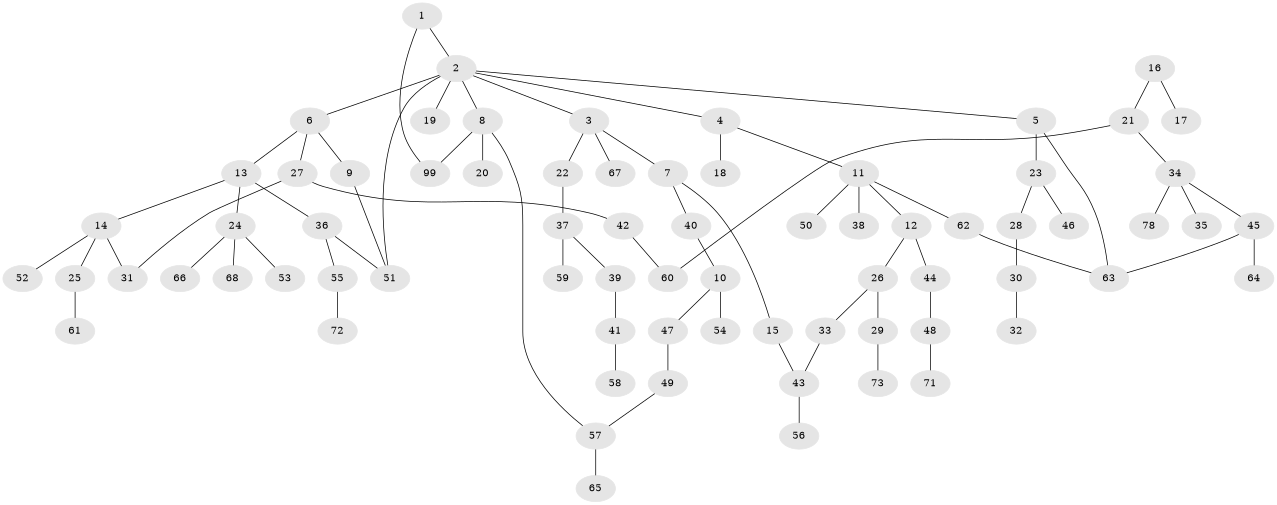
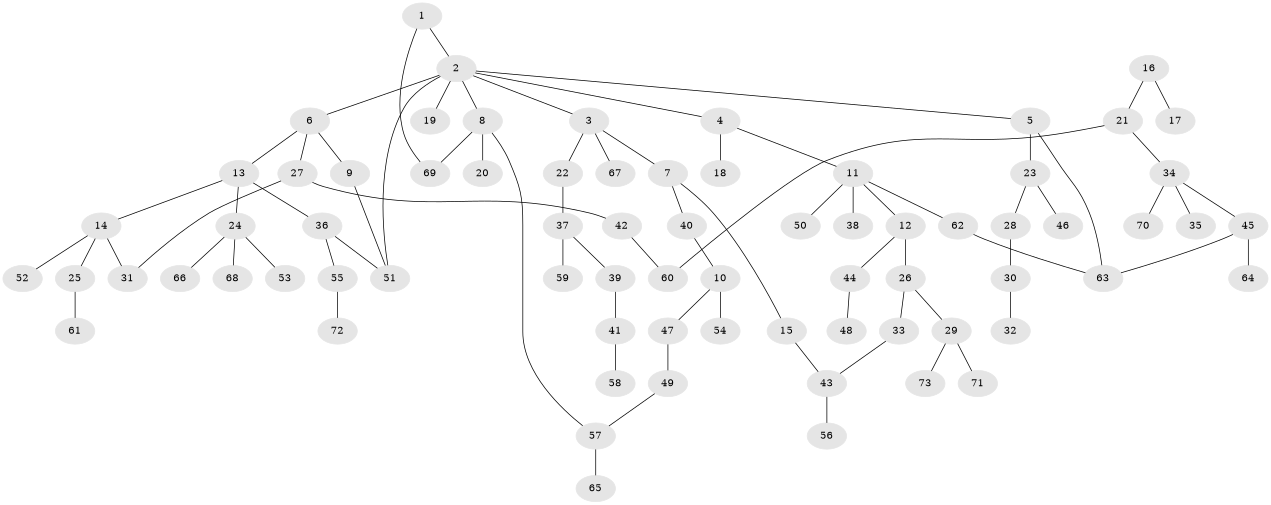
  graph {
    node [color=gray90 style=filled]
    1
    2
-   69 [label=99]
+   69
    3
    4
    5
    6
    8
    19
    51
    7
    22
    67
    11
    18
    23
    63
    9
    13
    27
    20
    57
    15
    40
    37
    12
    38
    50
    62
    28
    46
    14
    24
    36
    10
    47
    54
    43
    49
    26
    44
    29
    33
    48
    25
    31
    52
    53
    66
    68
    55
    61
    16
    17
    21
    56
    34
    60
    42
    35
    45
-   70 [label=78]
+   70
    39
    59
    30
    73
    32
    64
    72
    41
    58
    71
    65
    1 -- 2
    1 -- 69
    2 -- 3
    2 -- 4
    2 -- 5
    2 -- 6
    2 -- 8
    2 -- 19
    2 -- 51
    3 -- 7
    3 -- 22
    3 -- 67
    4 -- 11
    4 -- 18
    5 -- 23
    5 -- 63
    6 -- 9
    6 -- 13
    6 -- 27
    8 -- 69
    8 -- 20
    8 -- 57
    7 -- 15
    7 -- 40
    22 -- 37
    11 -- 12
    11 -- 38
    11 -- 50
    11 -- 62
    23 -- 28
    23 -- 46
    9 -- 51
    13 -- 14
    13 -- 24
    13 -- 36
    27 -- 31
    27 -- 42
    57 -- 65
    15 -- 43
    40 -- 10
    37 -- 39
    37 -- 59
    12 -- 26
    12 -- 44
    62 -- 63
    28 -- 30
    14 -- 25
    14 -- 31
    14 -- 52
    24 -- 53
    24 -- 66
    24 -- 68
    36 -- 51
    36 -- 55
    10 -- 47
    10 -- 54
    47 -- 49
    43 -- 56
    49 -- 57
    26 -- 29
    26 -- 33
    44 -- 48
    29 -- 73
    33 -- 43
-   48 -- 71
+   29 -- 71
    25 -- 61
    55 -- 72
    16 -- 17
    16 -- 21
    21 -- 34
    21 -- 60
    34 -- 35
    34 -- 45
    34 -- 70
    42 -- 60
    45 -- 63
    45 -- 64
    39 -- 41
    30 -- 32
    41 -- 58
  }
